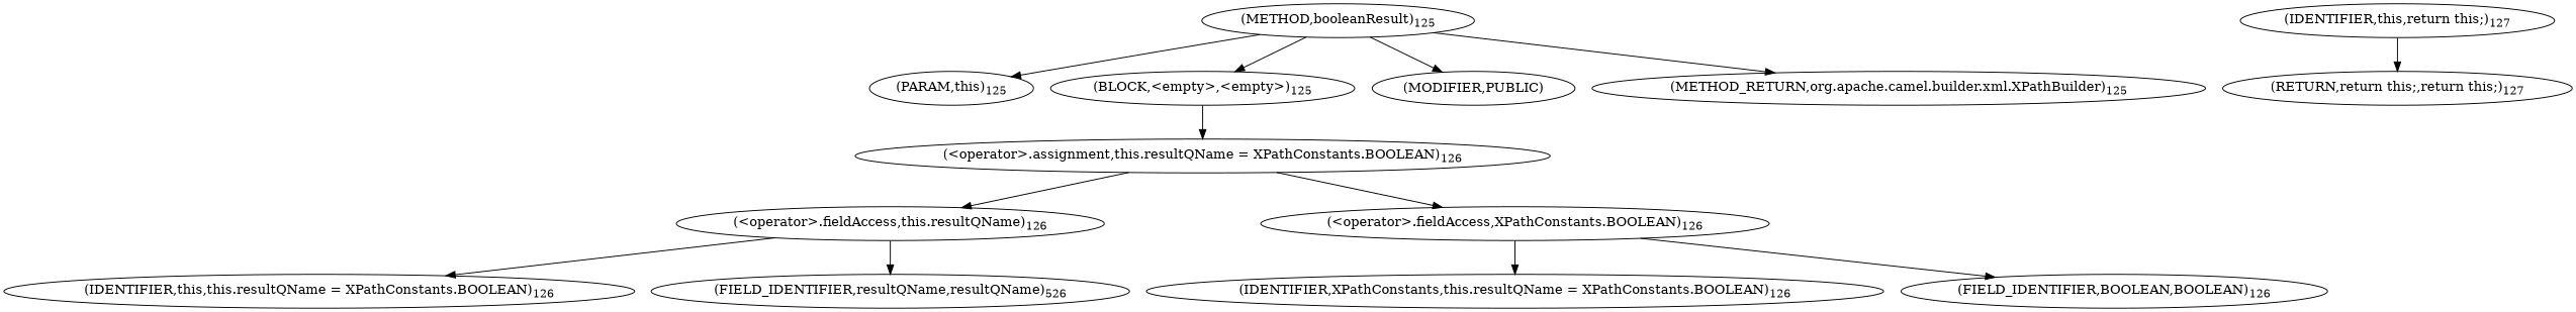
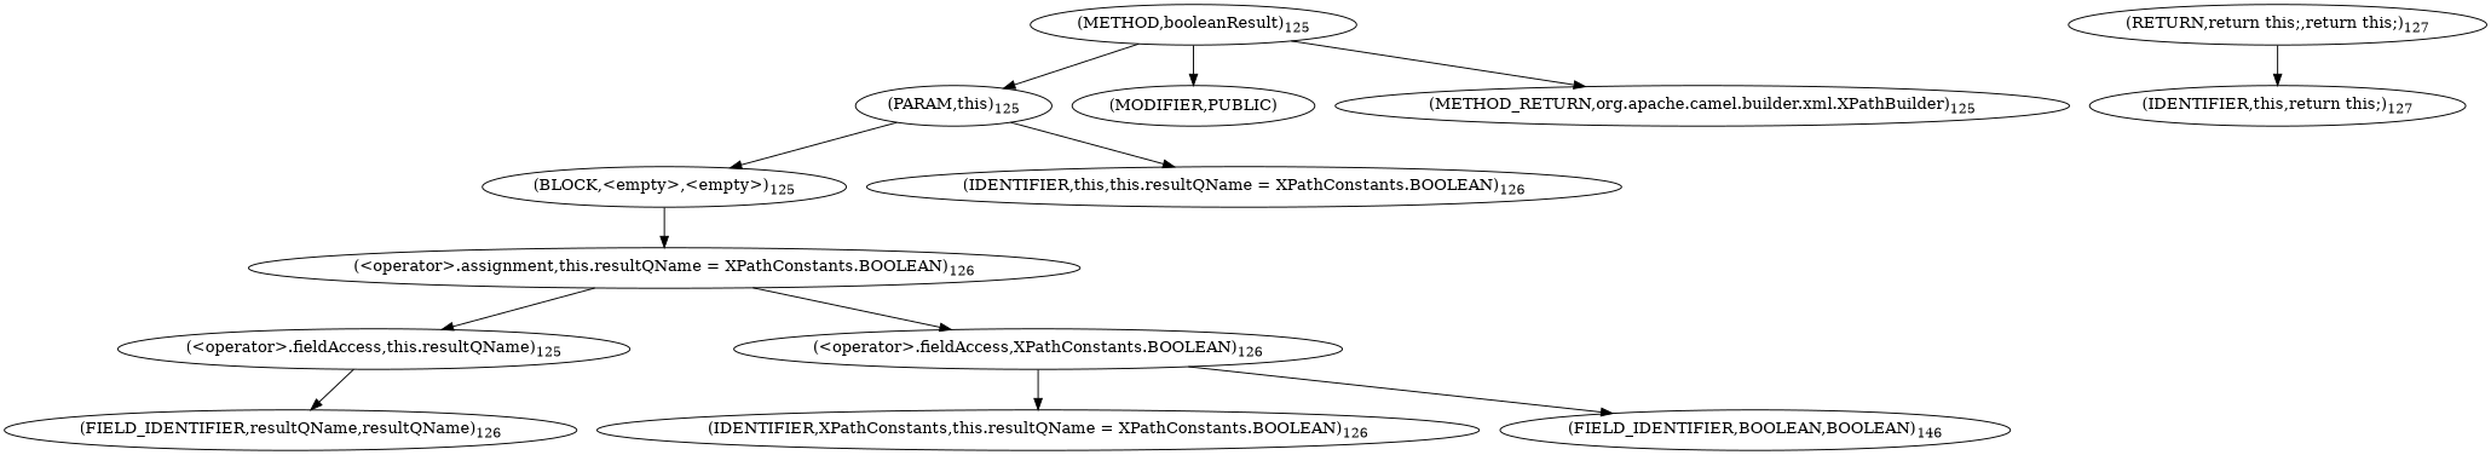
  digraph {
    n1 [label=<(METHOD,booleanResult)<SUB>125</SUB>>]
    n2 [label=<(PARAM,this)<SUB>125</SUB>>]
    n3 [label=<(BLOCK,&lt;empty&gt;,&lt;empty&gt;)<SUB>125</SUB>>]
    n4 [label=<(MODIFIER,PUBLIC)>]
    n5 [label=<(METHOD_RETURN,org.apache.camel.builder.xml.XPathBuilder)<SUB>125</SUB>>]
    n6 [label=<(&lt;operator&gt;.assignment,this.resultQName = XPathConstants.BOOLEAN)<SUB>126</SUB>>]
-   n7 [label=<(&lt;operator&gt;.fieldAccess,this.resultQName)<SUB>126</SUB>>]
+   n7 [label=<(&lt;operator&gt;.fieldAccess,this.resultQName)<SUB>125</SUB>>]
    n8 [label=<(&lt;operator&gt;.fieldAccess,XPathConstants.BOOLEAN)<SUB>126</SUB>>]
    n9 [label=<(RETURN,return this;,return this;)<SUB>127</SUB>>]
    n10 [label=<(IDENTIFIER,this,return this;)<SUB>127</SUB>>]
    n11 [label=<(IDENTIFIER,this,this.resultQName = XPathConstants.BOOLEAN)<SUB>126</SUB>>]
-   n12 [label=<(FIELD_IDENTIFIER,resultQName,resultQName)<SUB>526</SUB>>]
+   n12 [label=<(FIELD_IDENTIFIER,resultQName,resultQName)<SUB>126</SUB>>]
    n13 [label=<(IDENTIFIER,XPathConstants,this.resultQName = XPathConstants.BOOLEAN)<SUB>126</SUB>>]
-   n14 [label=<(FIELD_IDENTIFIER,BOOLEAN,BOOLEAN)<SUB>126</SUB>>]
+   n14 [label=<(FIELD_IDENTIFIER,BOOLEAN,BOOLEAN)<SUB>146</SUB>>]
    n1 -> n2
-   n1 -> n3
+   n2 -> n3
    n1 -> n4
    n1 -> n5
    n3 -> n6
    n6 -> n7
    n6 -> n8
-   n7 -> n11
+   n2 -> n11
    n7 -> n12
    n8 -> n13
    n8 -> n14
-   n10 -> n9
+   n9 -> n10
  }
